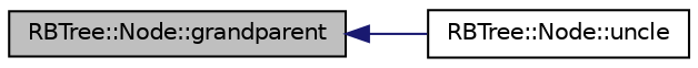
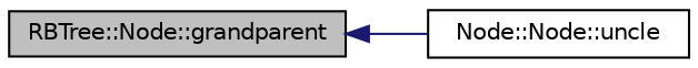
  digraph {
    rankdir=LR
    node [color=black fontname=Helvetica fontsize=10 shape=record style=filled]
    n1 [fillcolor=grey75 fontcolor=black height=0.2 label="RBTree::Node::grandparent" width=0.4]
-   n2 [fillcolor=white height=0.2 label="RBTree::Node::uncle" width=0.4]
+   n2 [fillcolor=white height=0.2 label="Node::Node::uncle" width=0.4]
    n1 -> n2 [color=midnightblue dir=back fontname=Helvetica fontsize=10 labelfontname=Helvetica labelfontsize=10 style=solid]
  }
